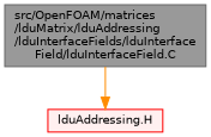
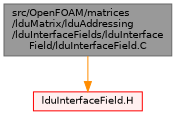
  digraph {
    node [fontname=Helvetica fontsize=10 shape=box style=filled]
    n1 [color=gray40 fillcolor=grey60 fontcolor=black height=0.2 label="src/OpenFOAM/matrices\l/lduMatrix/lduAddressing\l/lduInterfaceFields/lduInterface\lField/lduInterfaceField.C" width=0.4]
-   n2 [color=red fillcolor="#FFF0F0" height=0.2 label="lduAddressing.H" width=0.4]
+   n2 [color=red fillcolor="#FFF0F0" height=0.2 label="lduInterfaceField.H" width=0.4]
    n1 -> n2 [color=darkorange fontname=Helvetica fontsize=10 labelfontname=Helvetica labelfontsize=10 style=solid]
  }
